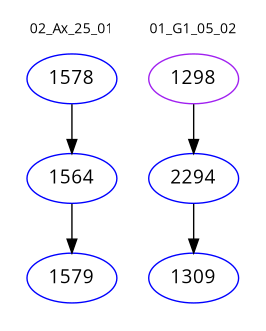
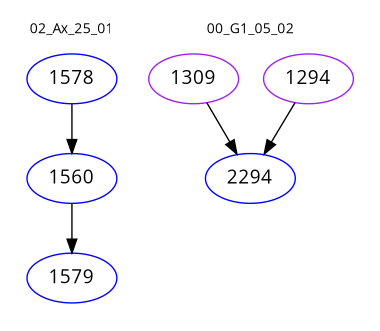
  digraph {
    fontname="Open Sans"
    node [color=blue fontname="Open Sans"]
    edge [color=black fontname="Open Sans"]
    n1 [label=1578]
-   n2 [label=1564]
+   n2 [label=1560]
    n3 [label=1579]
-   n4 [color=purple label=1298]
+   n4 [color=purple label=1294]
    n5 [label=2294]
-   n6 [label=1309]
+   n6 [color=purple label=1309]
    subgraph cluster_1 {
      color=white
      fontsize=10
      label="02_Ax_25_01"
      n1
      n2
      n3
    }
    subgraph cluster_2 {
      color=white
      fontsize=10
-     label="01_G1_05_02"
+     label="00_G1_05_02"
      n4
      n5
      n6
    }
    n1 -> n2
    n2 -> n3
    n4 -> n5
-   n5 -> n6
+   n6 -> n5
  }
